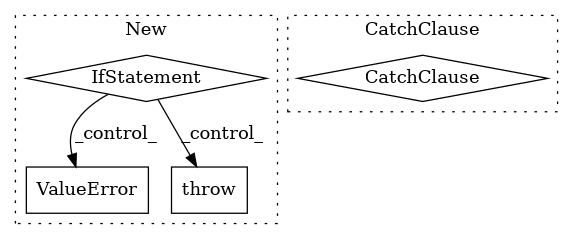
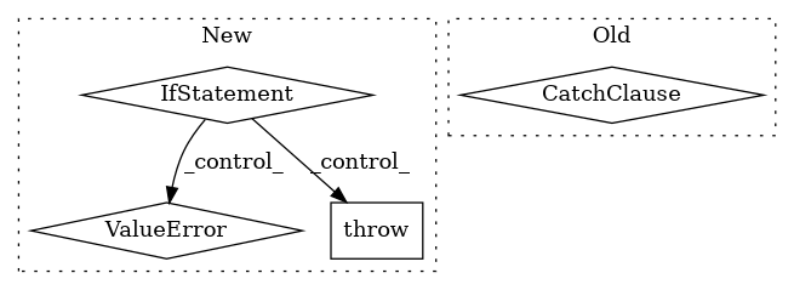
  digraph {
    node [shape=box]
-   n1 [a=32 l="11,1" label=ValueError s="1248,1302"]
+   n1 [a=32 l="11,1" label=ValueError s="1248,1302" shape=diamond]
    n2 [a=25 l="4,2" label=IfStatement s="1202,1230" shape=diamond]
    n3 [a=53 l=6 label=throw s=1242]
    n4 [a=12 l="13,2" label=CatchClause s="528,566" shape=diamond]
    subgraph cluster_1 {
      label=New
      style=dotted
      n1
      n2
      n3
    }
    subgraph cluster_2 {
-     label=CatchClause
+     label=Old
      style=dotted
      n4
    }
    n2 -> n1 [label=_control_]
    n2 -> n3 [label=_control_]
  }
